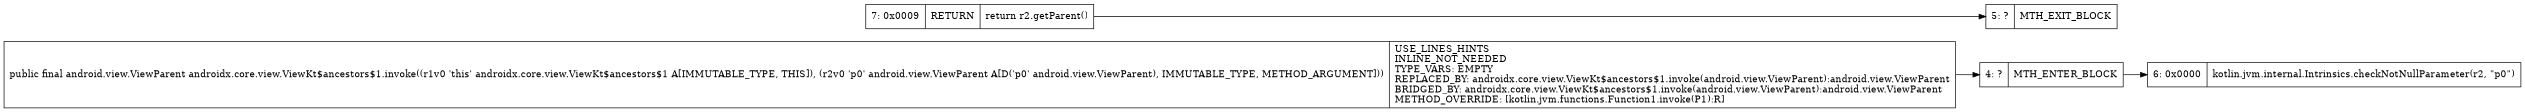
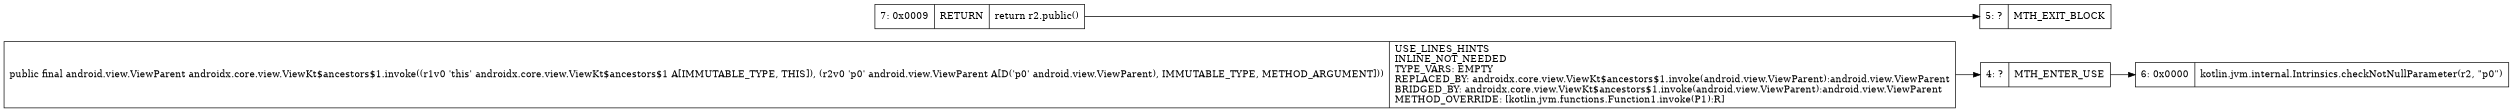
  digraph {
    rankdir=LR
    node [shape=record]
-   n1 [label="{4\:\ ?|MTH_ENTER_BLOCK\l}"]
+   n1 [label="{4\:\ ?|MTH_ENTER_USE\l}"]
    n2 [label="{6\:\ 0x0000|kotlin.jvm.internal.Intrinsics.checkNotNullParameter(r2, \"p0\")\l}"]
-   n3 [label="{7\:\ 0x0009|RETURN\l|return r2.getParent()\l}"]
+   n3 [label="{7\:\ 0x0009|RETURN\l|return r2.public()\l}"]
    n4 [label="{5\:\ ?|MTH_EXIT_BLOCK\l}"]
    n5 [label="{public final android.view.ViewParent androidx.core.view.ViewKt$ancestors$1.invoke((r1v0 'this' androidx.core.view.ViewKt$ancestors$1 A[IMMUTABLE_TYPE, THIS]), (r2v0 'p0' android.view.ViewParent A[D('p0' android.view.ViewParent), IMMUTABLE_TYPE, METHOD_ARGUMENT]))  | USE_LINES_HINTS\lINLINE_NOT_NEEDED\lTYPE_VARS: EMPTY\lREPLACED_BY: androidx.core.view.ViewKt$ancestors$1.invoke(android.view.ViewParent):android.view.ViewParent\lBRIDGED_BY: androidx.core.view.ViewKt$ancestors$1.invoke(android.view.ViewParent):android.view.ViewParent\lMETHOD_OVERRIDE: [kotlin.jvm.functions.Function1.invoke(P1):R]\l}"]
    n1 -> n2
    n3 -> n4
    n5 -> n1
  }
